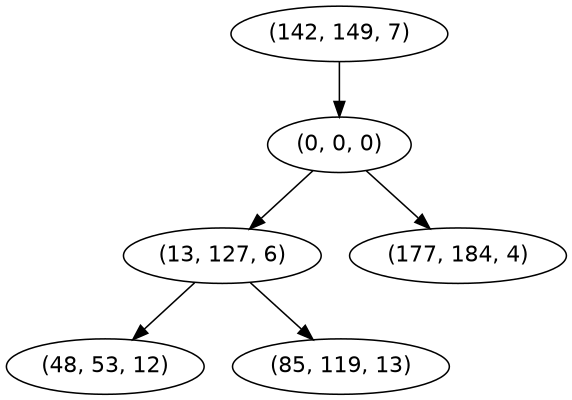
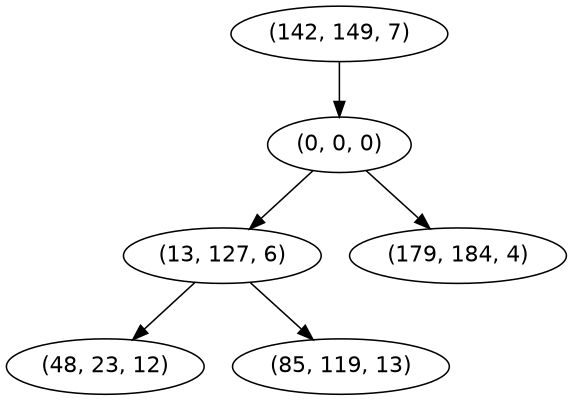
  digraph {
    fontname="DejaVu Sans"
    node [fontname="DejaVu Sans"]
    edge [fontname="DejaVu Sans"]
    "(0, 0, 0)"
    "(13, 127, 6)"
-   "(179, 184, 4)" [label="(177, 184, 4)"]
-   "(48, 53, 12)"
+   "(179, 184, 4)"
+   "(48, 53, 12)" [label="(48, 23, 12)"]
    "(85, 119, 13)"
    "(142, 149, 7)"
    "(0, 0, 0)" -> "(13, 127, 6)"
    "(0, 0, 0)" -> "(179, 184, 4)"
    "(13, 127, 6)" -> "(48, 53, 12)"
    "(13, 127, 6)" -> "(85, 119, 13)"
    "(142, 149, 7)" -> "(0, 0, 0)"
  }
